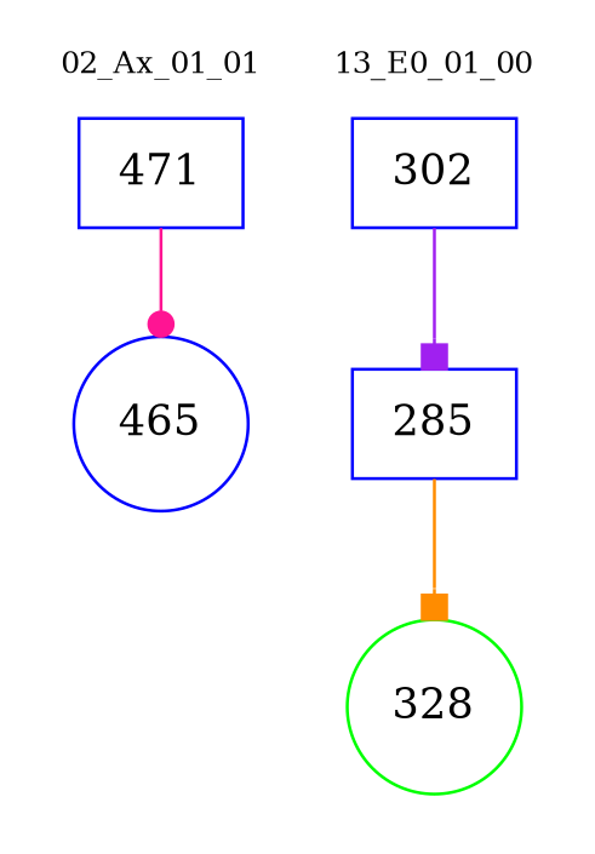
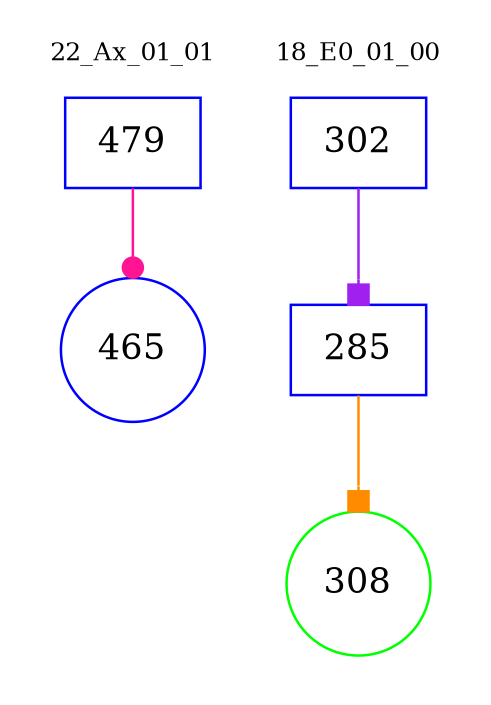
  digraph {
    node [color=blue shape=box]
    edge [arrowhead=box]
-   n1 [label=471]
+   n1 [label=479]
    n2 [label=465 shape=circle]
    n3 [label=302]
    n4 [label=285]
-   n5 [color=green label=328 shape=circle]
+   n5 [color=green label=308 shape=circle]
    subgraph cluster_1 {
      color=white
      fontsize=10
-     label="02_Ax_01_01"
+     label="22_Ax_01_01"
      n1
      n2
    }
    subgraph cluster_2 {
      color=white
      fontsize=10
-     label="13_E0_01_00"
+     label="18_E0_01_00"
      n3
      n4
      n5
    }
    n1 -> n2 [arrowhead=dot color=deeppink]
    n3 -> n4 [color=purple]
    n4 -> n5 [color=darkorange]
  }
